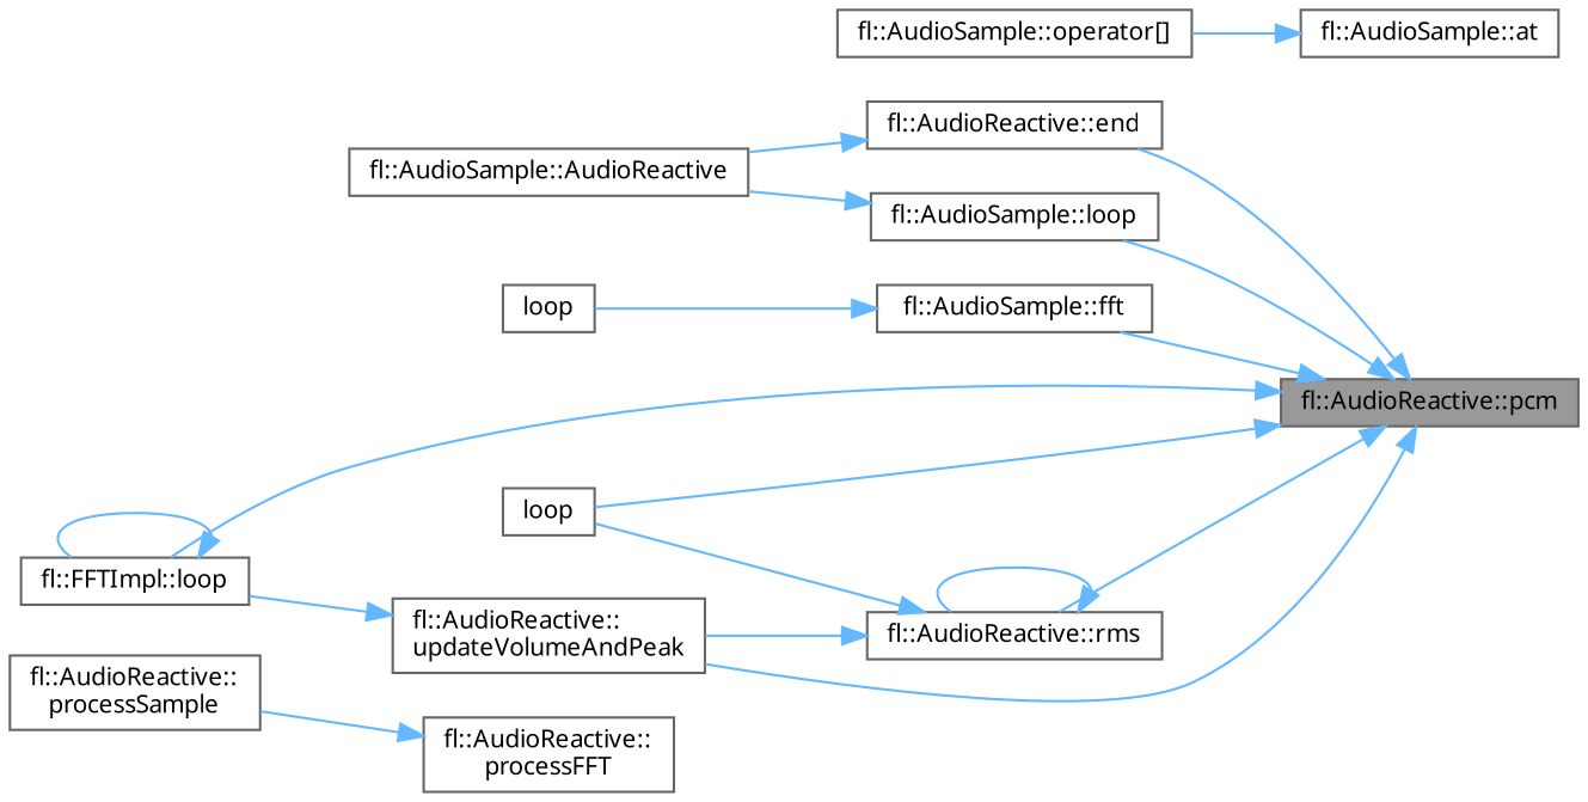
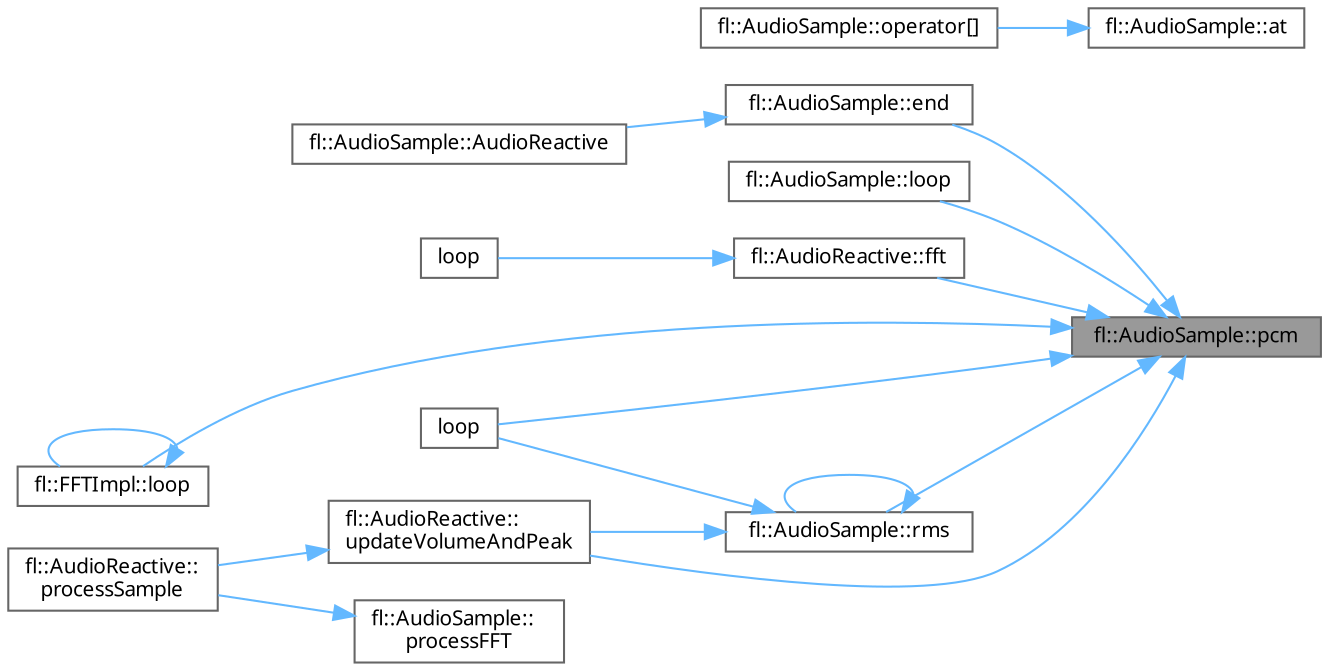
  digraph {
    fontname="Noto Sans"
    rankdir=RL
    node [color=grey40 fillcolor=white fontname="Noto Sans" fontsize=10 shape=box style=filled]
    edge [color=steelblue1 dir=back fontname="Noto Sans" fontsize=10 labelfontname=Helvetica labelfontsize=10 style=solid]
-   n1 [color=gray40 fillcolor=grey60 fontcolor=black height=0.2 label="fl::AudioReactive::pcm" width=0.4]
+   n1 [color=gray40 fillcolor=grey60 fontcolor=black height=0.2 label="fl::AudioSample::pcm" width=0.4]
    n2 [height=0.2 label="fl::AudioSample::loop" width=0.4]
-   n3 [height=0.2 label="fl::AudioReactive::end" width=0.4]
-   n4 [height=0.2 label="fl::AudioSample::fft" width=0.4]
+   n3 [height=0.2 label="fl::AudioSample::end" width=0.4]
+   n4 [height=0.2 label="fl::AudioReactive::fft" width=0.4]
    n5 [height=0.2 label=loop width=0.4]
-   n6 [height=0.2 label="fl::AudioReactive::rms" width=0.4]
+   n6 [height=0.2 label="fl::AudioSample::rms" width=0.4]
    n7 [height=0.2 label="fl::AudioReactive::\lupdateVolumeAndPeak" width=0.4]
    n8 [height=0.2 label="fl::FFTImpl::loop" width=0.4]
    n9 [height=0.2 label="fl::AudioSample::at" width=0.4]
    n10 [height=0.2 label="fl::AudioSample::operator[]" width=0.4]
    n11 [height=0.2 label="fl::AudioSample::AudioReactive" width=0.4]
    n12 [height=0.2 label=loop width=0.4]
-   n13 [height=0.2 label="fl::AudioReactive::\lprocessFFT" width=0.4]
+   n13 [height=0.2 label="fl::AudioSample::\lprocessFFT" width=0.4]
    n14 [height=0.2 label="fl::AudioReactive::\lprocessSample" width=0.4]
    n1 -> n2
    n1 -> n3
    n1 -> n4
    n1 -> n5
    n1 -> n6
    n1 -> n7
    n1 -> n8
-   n2 -> n11
    n3 -> n11
    n4 -> n12
    n6 -> n5
    n6 -> n6
    n6 -> n7
-   n7 -> n8
+   n7 -> n14
    n8 -> n8
    n9 -> n10
    n13 -> n14
  }
